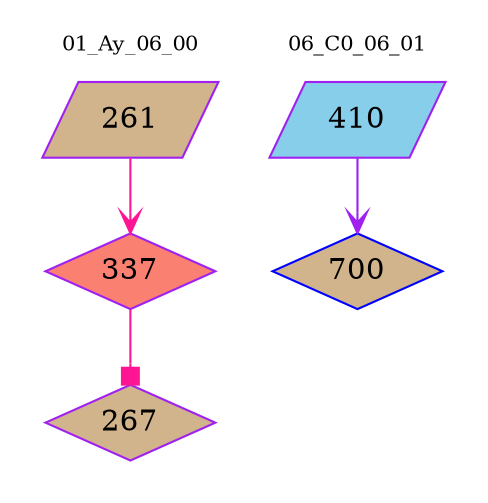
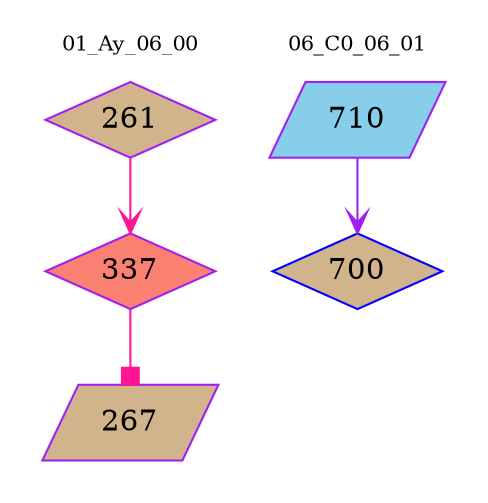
  digraph {
    node [color=purple fillcolor=tan shape=diamond style=filled]
    edge [arrowhead=vee color=deeppink]
-   n1 [label=261 shape=parallelogram]
+   n1 [label=261]
    n2 [fillcolor=salmon label=337]
-   n3 [label=267]
-   n4 [fillcolor=skyblue label=410 shape=parallelogram]
+   n3 [label=267 shape=parallelogram]
+   n4 [fillcolor=skyblue label=710 shape=parallelogram]
    n5 [color=blue label=700]
    subgraph cluster_1 {
      color=white
      fontsize=10
      label="01_Ay_06_00"
      n1
      n2
      n3
    }
    subgraph cluster_2 {
      color=white
      fontsize=10
      label="06_C0_06_01"
      n4
      n5
    }
    n1 -> n2
    n2 -> n3 [arrowhead=box]
    n4 -> n5 [color=purple]
  }
